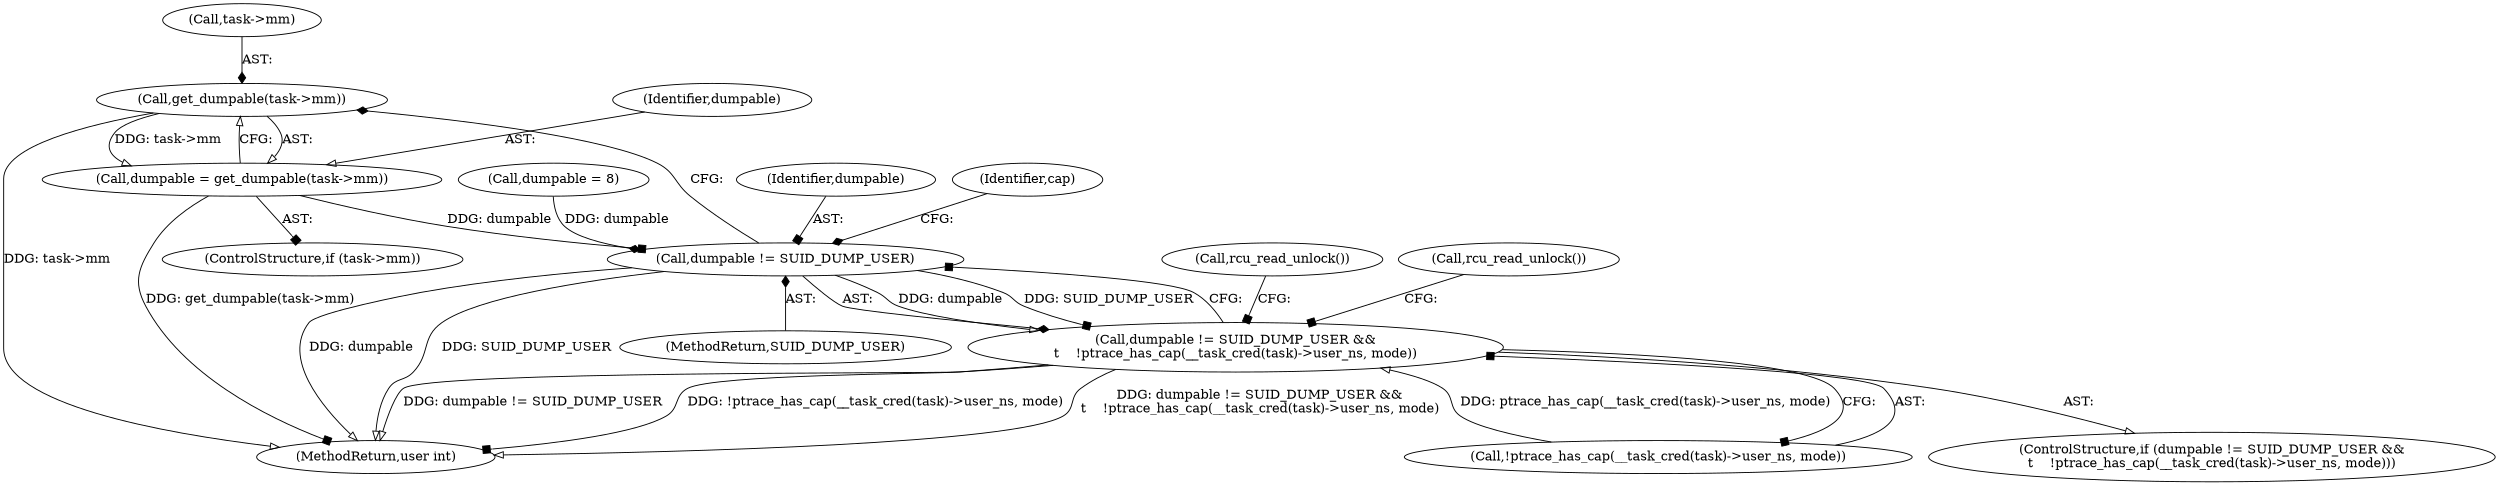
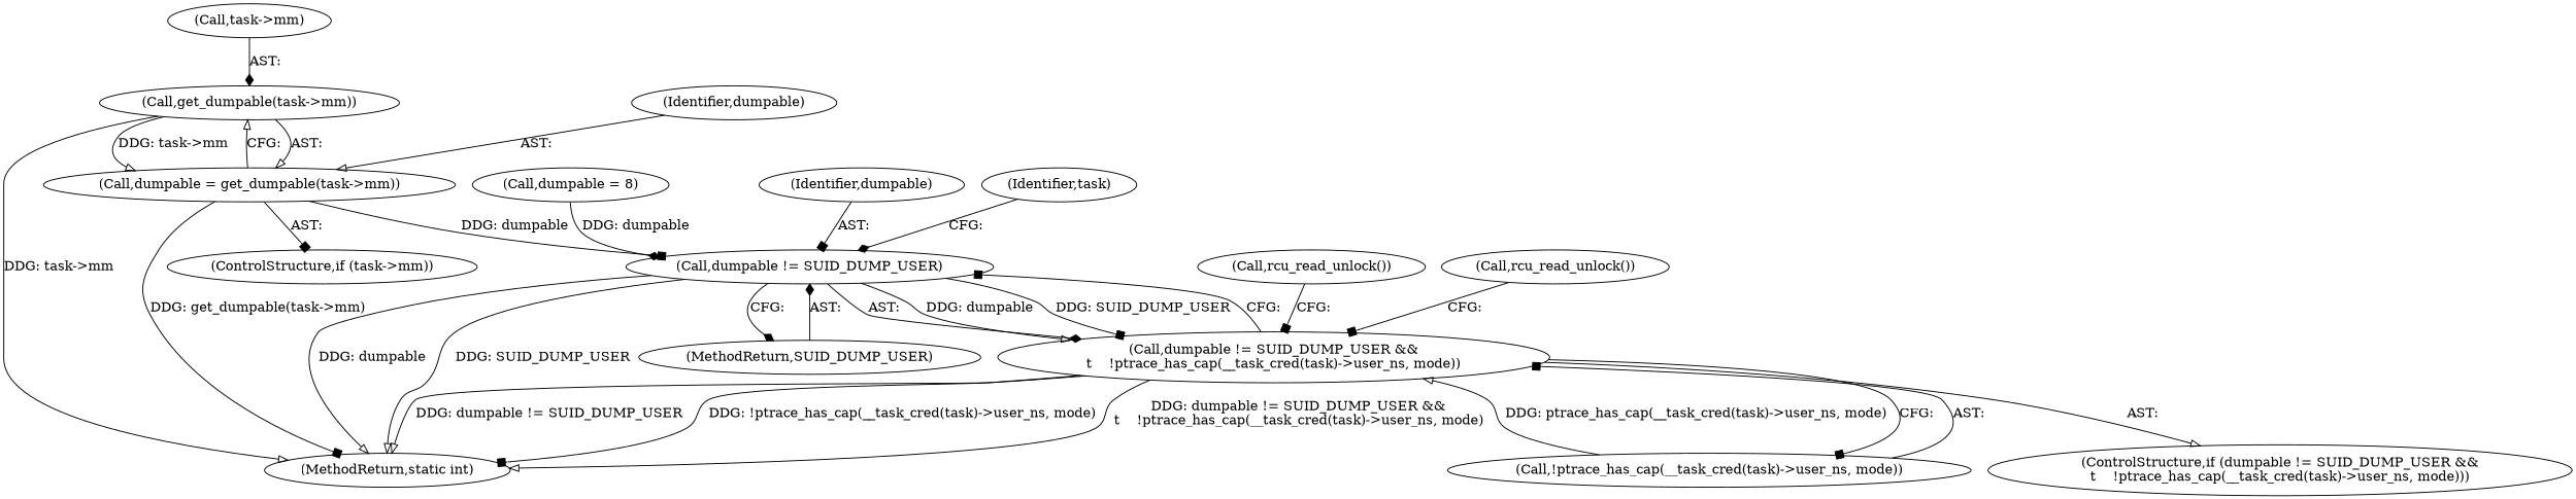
  digraph {
    edge [arrowhead=onormal]
    n1 [label="(Call,get_dumpable(task->mm))"]
    n2 [label="(Call,dumpable = get_dumpable(task->mm))"]
-   n3 [label="(MethodReturn,user int)"]
+   n3 [label="(MethodReturn,static int)"]
    n4 [label="(Call,dumpable != SUID_DUMP_USER)"]
    n5 [label="(ControlStructure,if (task->mm))"]
    n6 [label="(Call,task->mm)"]
    n7 [label="(Call,dumpable != SUID_DUMP_USER &&\n\t    !ptrace_has_cap(__task_cred(task)->user_ns, mode))"]
    n8 [label="(MethodReturn,SUID_DUMP_USER)"]
    n9 [label="(Call,!ptrace_has_cap(__task_cred(task)->user_ns, mode))"]
    n10 [label="(ControlStructure,if (dumpable != SUID_DUMP_USER &&\n\t    !ptrace_has_cap(__task_cred(task)->user_ns, mode)))"]
    n11 [label="(Identifier,dumpable)"]
    n12 [label="(Call,rcu_read_unlock())"]
    n13 [label="(Identifier,dumpable)"]
    n14 [label="(Call,rcu_read_unlock())"]
-   n15 [label="(Identifier,cap)"]
+   n15 [label="(Identifier,task)"]
    n16 [label="(Call,dumpable = 8)"]
    n1 -> n2 [label="AST: "]
    n1 -> n2 [label="DDG: task->mm"]
    n1 -> n3 [label="DDG: task->mm"]
    n2 -> n1 [label="CFG: "]
    n2 -> n3 [arrowhead=box label="DDG: get_dumpable(task->mm)"]
    n2 -> n4 [arrowhead=box label="DDG: dumpable"]
    n2 -> n5 [arrowhead=box label="AST: "]
    n4 -> n3 [label="DDG: dumpable"]
    n4 -> n3 [label="DDG: SUID_DUMP_USER"]
    n4 -> n7 [arrowhead=diamond label="AST: "]
    n4 -> n7 [label="DDG: dumpable"]
    n4 -> n7 [arrowhead=box label="DDG: SUID_DUMP_USER"]
-   n4 -> n1 [arrowhead=diamond label="CFG: "]
+   n4 -> n8 [arrowhead=diamond label="CFG: "]
    n6 -> n1 [arrowhead=diamond label="AST: "]
    n7 -> n3 [arrowhead=box label="DDG: !ptrace_has_cap(__task_cred(task)->user_ns, mode)"]
    n7 -> n3 [label="DDG: dumpable != SUID_DUMP_USER &&\n\t    !ptrace_has_cap(__task_cred(task)->user_ns, mode)"]
    n7 -> n3 [label="DDG: dumpable != SUID_DUMP_USER"]
    n7 -> n4 [arrowhead=box label="CFG: "]
    n7 -> n9 [arrowhead=box label="CFG: "]
    n7 -> n10 [label="AST: "]
    n8 -> n4 [arrowhead=diamond label="AST: "]
    n9 -> n7 [arrowhead=box label="AST: "]
    n9 -> n7 [label="DDG: ptrace_has_cap(__task_cred(task)->user_ns, mode)"]
    n11 -> n4 [arrowhead=box label="AST: "]
    n12 -> n7 [arrowhead=box label="CFG: "]
    n13 -> n2 [label="AST: "]
    n14 -> n7 [arrowhead=box label="CFG: "]
    n15 -> n4 [arrowhead=diamond label="CFG: "]
    n16 -> n4 [arrowhead=diamond label="DDG: dumpable"]
  }
